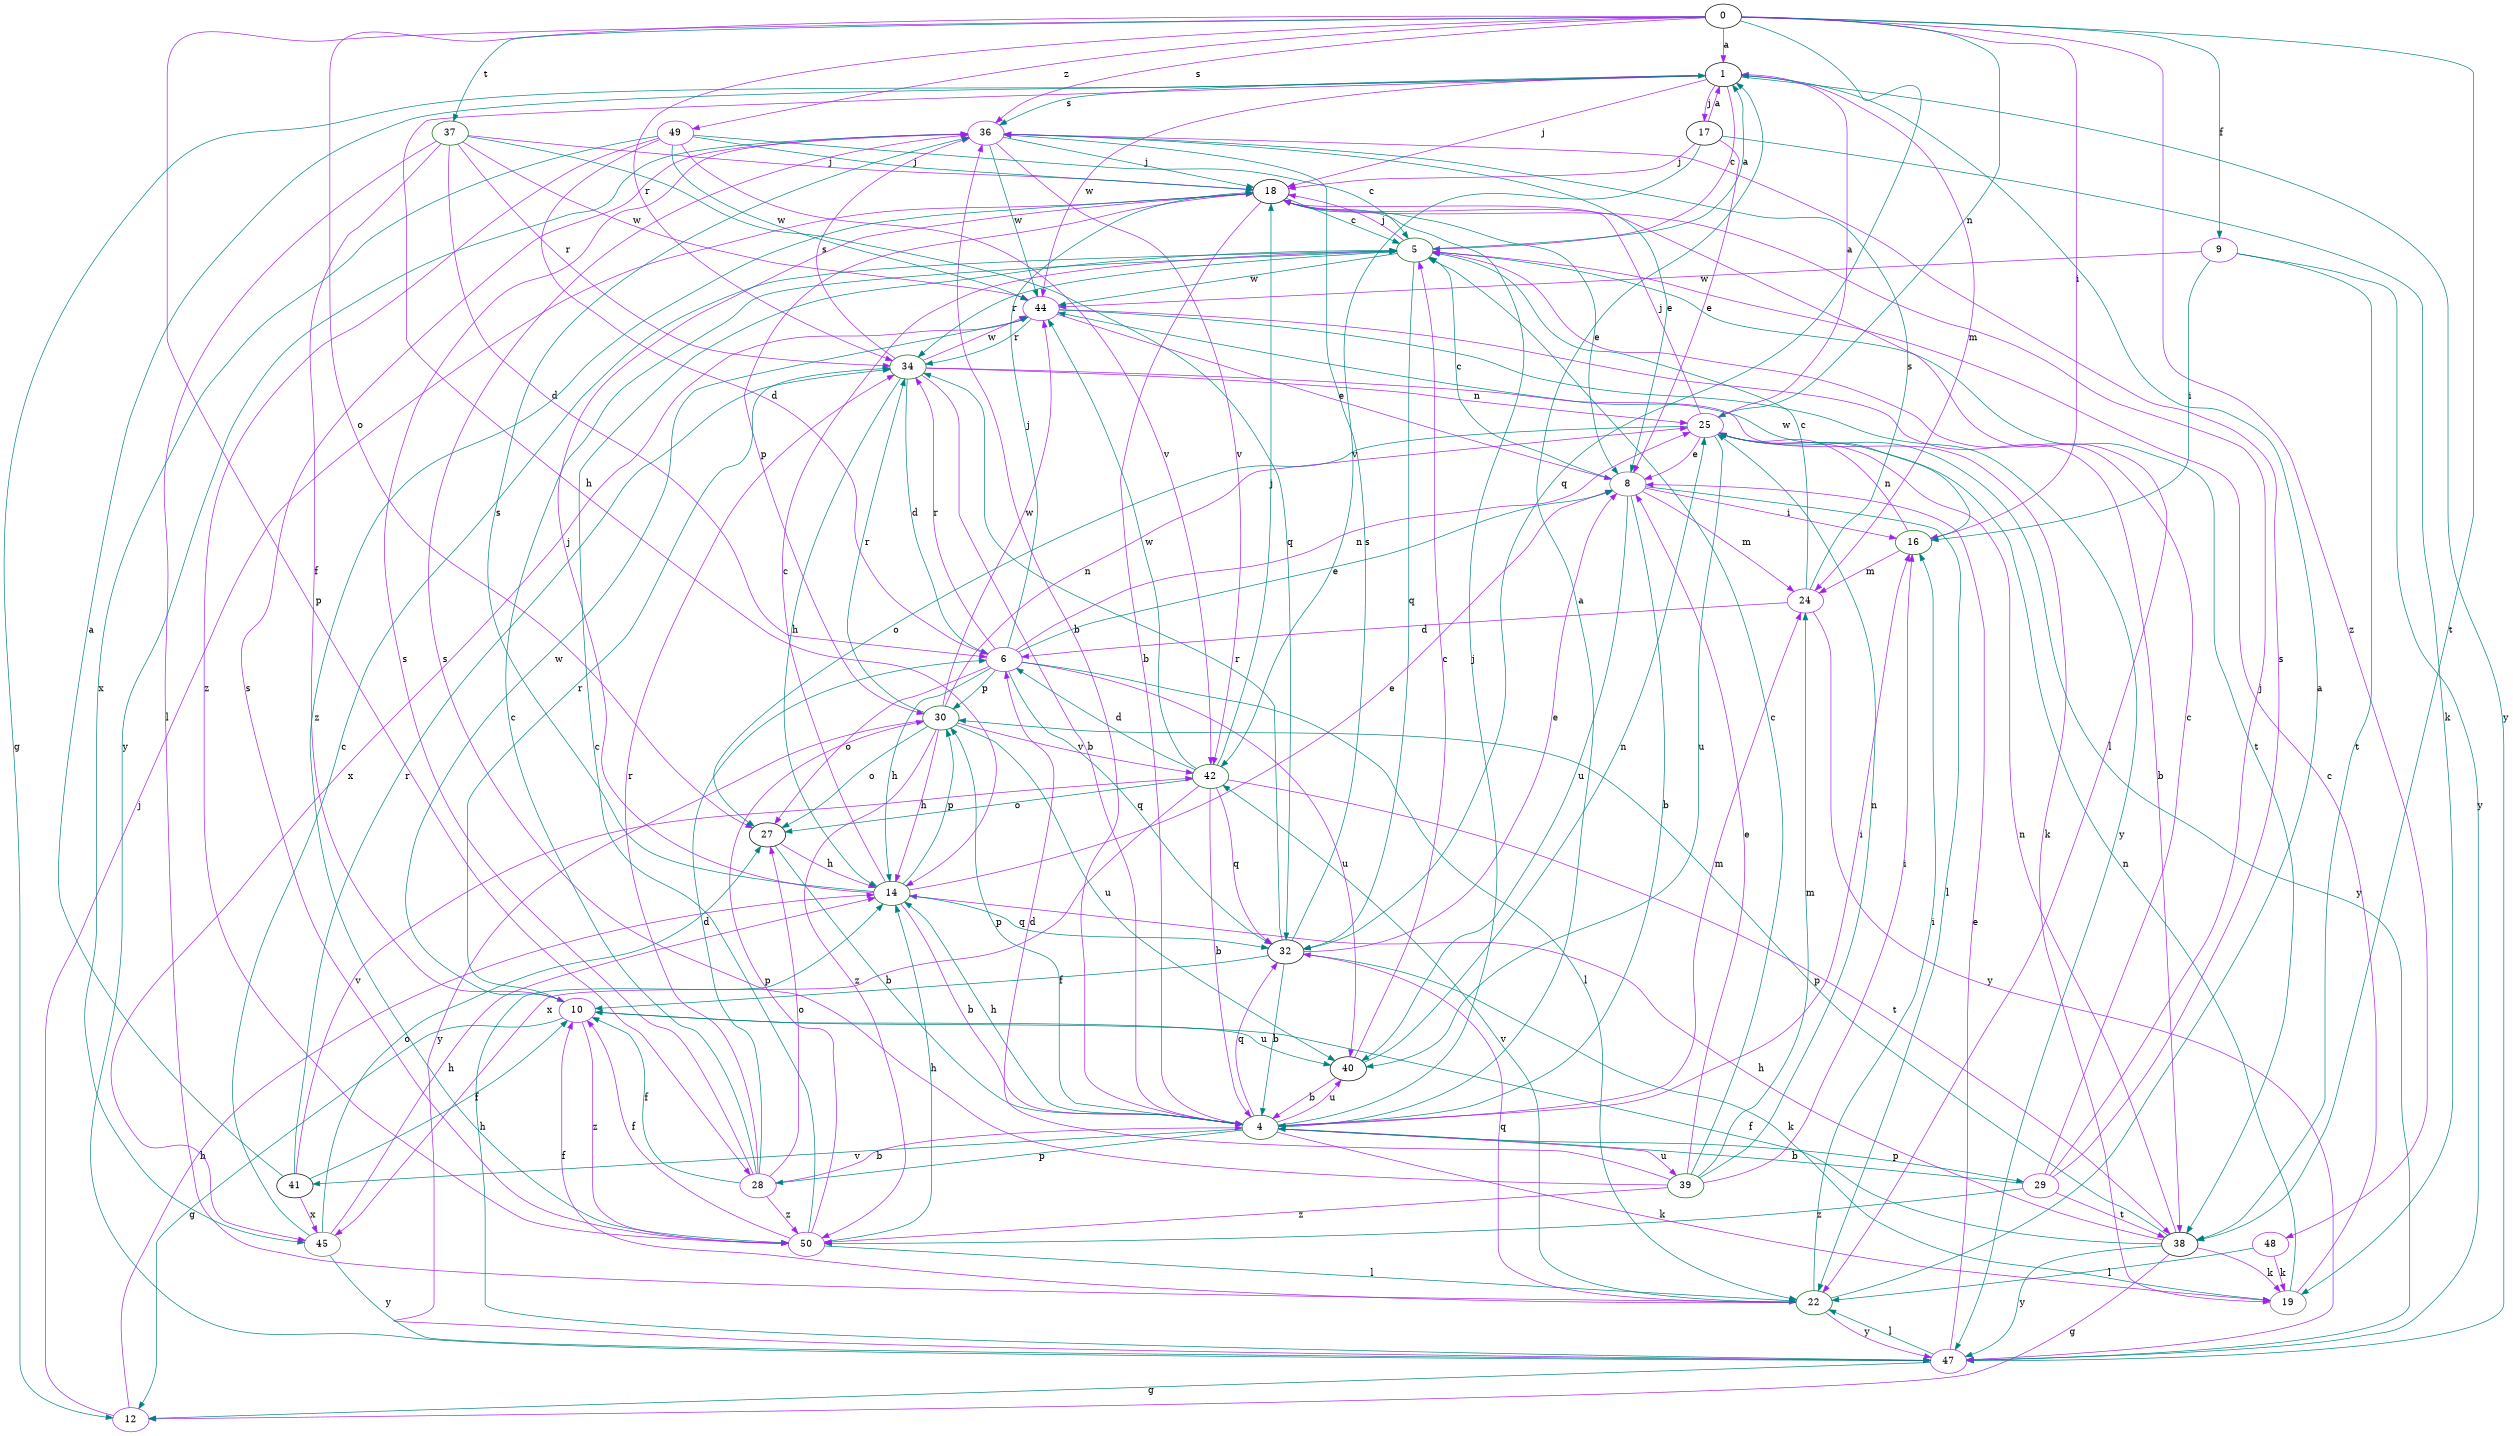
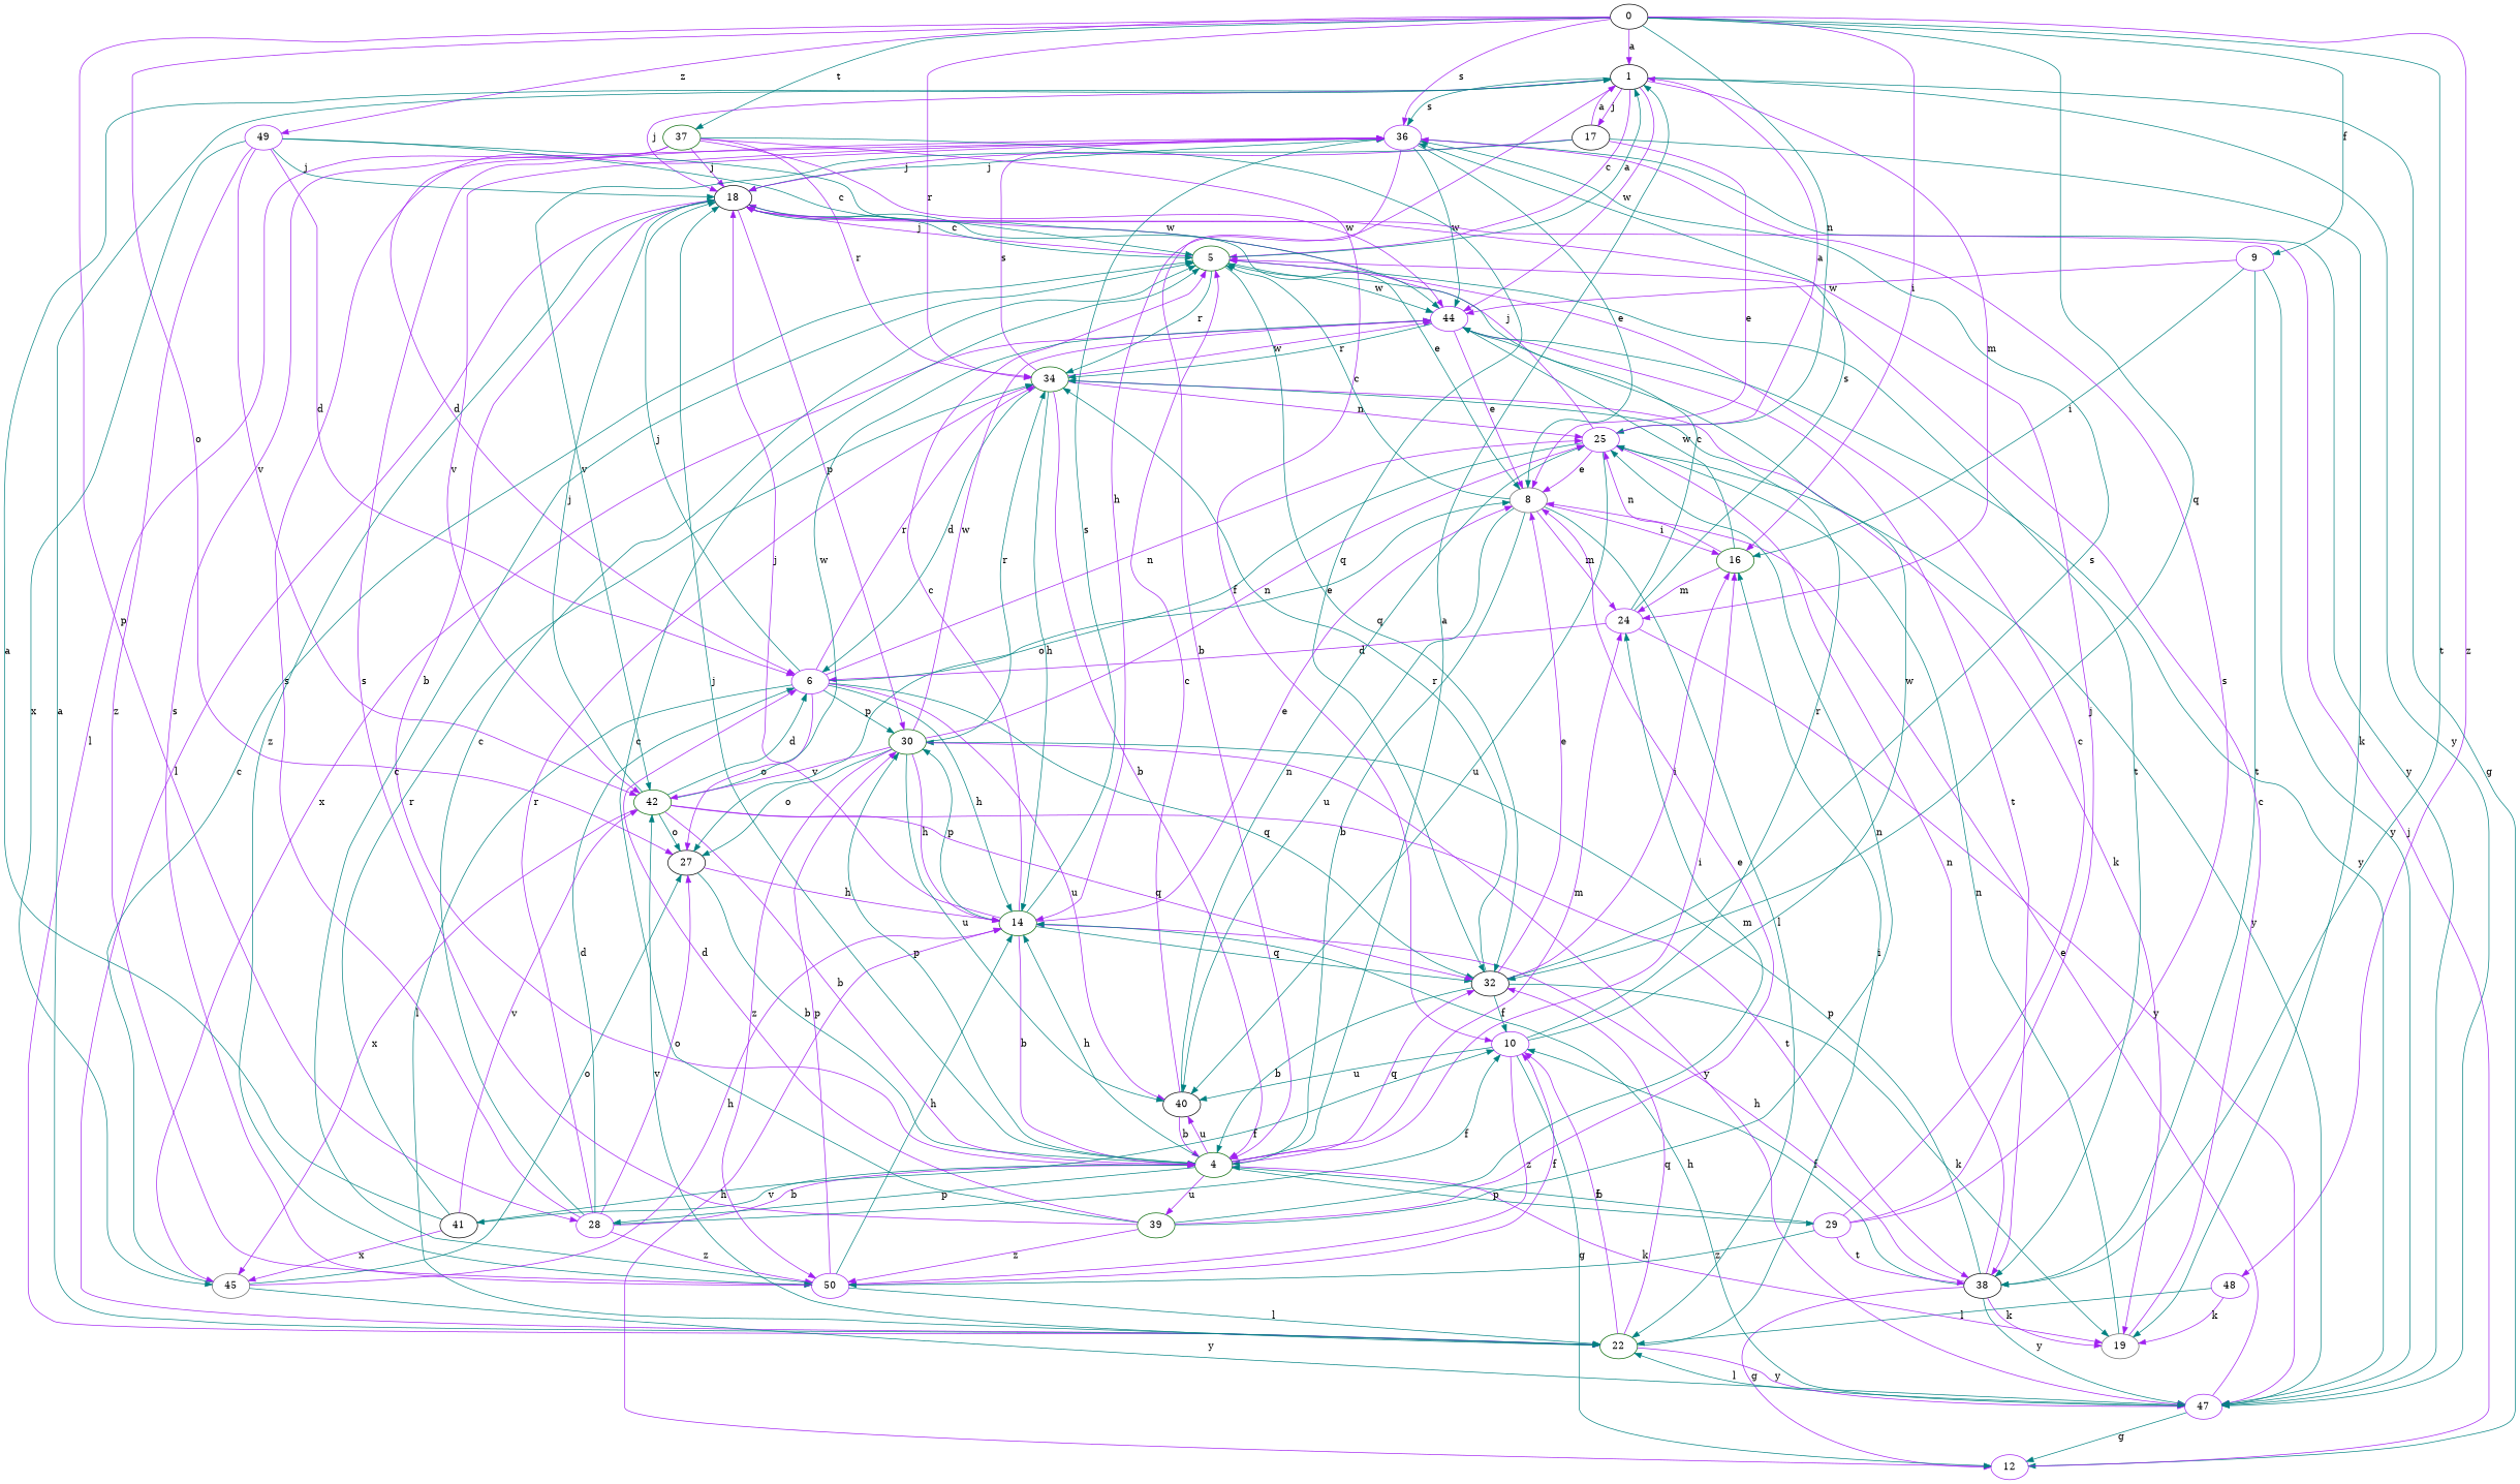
  strict digraph {
    node [color=purple]
    edge [color=purple]
    0 [color=black]
    1 [color=black]
    9
    16 [color=darkgreen]
    25
    27 [color=black]
    28
    32 [color=black]
    34 [color=darkgreen]
    36
    37 [color=darkgreen]
    38 [color=black]
    48
    49
    5 [color=darkgreen]
    12
    14 [color=darkgreen]
    17 [color=black]
    18 [color=black]
    24
    44
    47
    40 [color=black]
    8 [color=gray40]
    4 [color=darkgreen]
    6
    10
    50
    19 [color=gray40]
    42 [color=darkgreen]
    22 [color=darkgreen]
    30 [color=darkgreen]
    45 [color=gray40]
    29
    39 [color=darkgreen]
    41 [color=black]
    0 -> 1 [label=a]
    0 -> 9 [color=teal label=f]
    0 -> 16 [label=i]
    0 -> 25 [color=teal label=n]
    0 -> 27 [label=o]
    0 -> 28 [label=p]
    0 -> 32 [color=teal label=q]
    0 -> 34 [label=r]
    0 -> 36 [label=s]
    0 -> 37 [color=teal label=t]
    0 -> 38 [color=teal label=t]
    0 -> 48 [label=z]
    0 -> 49 [label=z]
    1 -> 36 [color=teal label=s]
    1 -> 5 [label=c]
    1 -> 12 [color=teal label=g]
    1 -> 14 [label=h]
    1 -> 17 [label=j]
    1 -> 18 [label=j]
    1 -> 24 [label=m]
    1 -> 44 [label=w]
    1 -> 47 [color=teal label=y]
    9 -> 16 [color=teal label=i]
    9 -> 38 [color=teal label=t]
    9 -> 44 [label=w]
    9 -> 47 [color=teal label=y]
    16 -> 25 [label=n]
    16 -> 24 [label=m]
    16 -> 44 [color=teal label=w]
    25 -> 1 [label=a]
    25 -> 27 [color=teal label=o]
    25 -> 18 [label=j]
    25 -> 47 [color=teal label=y]
    25 -> 40 [color=teal label=u]
    25 -> 8 [label=e]
    27 -> 14 [label=h]
    27 -> 4 [color=teal label=b]
    28 -> 27 [label=o]
    28 -> 34 [label=r]
    28 -> 36 [label=s]
    28 -> 5 [color=teal label=c]
    28 -> 4 [label=b]
    28 -> 6 [color=teal label=d]
    28 -> 10 [color=teal label=f]
    28 -> 50 [label=z]
    32 -> 34 [color=teal label=r]
    32 -> 36 [color=teal label=s]
    32 -> 8 [label=e]
    32 -> 4 [color=teal label=b]
    32 -> 10 [color=teal label=f]
    32 -> 19 [color=teal label=k]
    34 -> 25 [label=n]
    34 -> 36 [label=s]
    34 -> 14 [color=teal label=h]
    34 -> 44 [label=w]
    34 -> 4 [label=b]
    34 -> 6 [color=teal label=d]
    34 -> 19 [label=k]
    36 -> 18 [color=teal label=j]
    36 -> 44 [color=teal label=w]
    36 -> 47 [color=teal label=y]
    36 -> 8 [color=teal label=e]
-   4 -> 36 [label=b]
+   36 -> 4 [label=b]
    36 -> 42 [label=v]
    37 -> 32 [color=teal label=q]
    37 -> 34 [label=r]
    37 -> 18 [label=j]
    37 -> 44 [label=w]
    37 -> 6 [label=d]
    37 -> 10 [label=f]
    37 -> 22 [label=l]
    38 -> 25 [label=n]
    38 -> 12 [label=g]
    38 -> 14 [label=h]
    38 -> 47 [color=teal label=y]
    38 -> 10 [color=teal label=f]
    38 -> 19 [label=k]
    38 -> 30 [color=teal label=p]
    48 -> 19 [label=k]
    48 -> 22 [color=teal label=l]
    49 -> 5 [color=teal label=c]
    49 -> 18 [color=teal label=j]
    49 -> 44 [color=teal label=w]
    49 -> 6 [label=d]
    49 -> 50 [label=z]
    49 -> 42 [label=v]
    49 -> 45 [color=teal label=x]
    5 -> 1 [color=teal label=a]
    5 -> 32 [color=teal label=q]
    5 -> 34 [color=teal label=r]
    5 -> 38 [color=teal label=t]
    5 -> 18 [label=j]
    5 -> 44 [color=teal label=w]
    12 -> 14 [label=h]
    12 -> 18 [label=j]
    14 -> 32 [color=teal label=q]
    14 -> 36 [color=teal label=s]
    14 -> 5 [label=c]
    14 -> 18 [label=j]
    14 -> 8 [label=e]
    14 -> 4 [label=b]
    14 -> 30 [color=teal label=p]
    17 -> 1 [label=a]
    17 -> 18 [label=j]
    17 -> 8 [label=e]
    17 -> 19 [color=teal label=k]
    17 -> 42 [color=teal label=v]
    18 -> 5 [color=teal label=c]
    18 -> 8 [color=teal label=e]
    18 -> 4 [label=b]
    18 -> 50 [color=teal label=z]
    18 -> 22 [label=l]
    18 -> 30 [label=p]
    24 -> 36 [color=teal label=s]
    24 -> 5 [color=teal label=c]
    24 -> 47 [label=y]
    24 -> 6 [label=d]
    44 -> 34 [color=teal label=r]
-   44 -> 38 [label=b]
+   44 -> 38 [label=t]
    44 -> 47 [color=teal label=y]
    44 -> 8 [label=e]
    44 -> 45 [label=x]
    47 -> 12 [color=teal label=g]
    47 -> 14 [color=teal label=h]
    47 -> 8 [label=e]
    47 -> 22 [color=teal label=l]
    40 -> 25 [color=teal label=n]
    40 -> 5 [label=c]
    40 -> 4 [label=b]
    8 -> 16 [label=i]
    8 -> 5 [color=teal label=c]
    8 -> 24 [label=m]
    8 -> 40 [color=teal label=u]
    8 -> 4 [color=teal label=b]
    8 -> 22 [color=teal label=l]
    4 -> 1 [color=teal label=a]
    4 -> 16 [label=i]
    4 -> 28 [color=teal label=p]
    4 -> 32 [label=q]
    4 -> 14 [color=teal label=h]
    4 -> 18 [color=teal label=j]
    4 -> 24 [label=m]
    4 -> 40 [label=u]
    4 -> 19 [label=k]
    4 -> 30 [color=teal label=p]
    4 -> 29 [color=teal label=p]
    4 -> 39 [label=u]
    4 -> 41 [color=teal label=v]
    6 -> 25 [label=n]
    6 -> 27 [label=o]
    6 -> 32 [color=teal label=q]
    6 -> 34 [label=r]
    6 -> 14 [color=teal label=h]
    6 -> 18 [color=teal label=j]
    6 -> 40 [label=u]
    6 -> 8 [color=teal label=e]
    6 -> 22 [color=teal label=l]
    6 -> 30 [color=teal label=p]
    10 -> 34 [color=teal label=r]
    10 -> 12 [color=teal label=g]
    10 -> 44 [color=teal label=w]
    10 -> 40 [color=teal label=u]
    10 -> 50 [label=z]
    50 -> 36 [label=s]
    50 -> 5 [color=teal label=c]
    50 -> 14 [color=teal label=h]
    50 -> 10 [label=f]
    50 -> 22 [color=teal label=l]
    50 -> 30 [label=p]
    19 -> 25 [color=teal label=n]
    19 -> 5 [label=c]
    42 -> 27 [color=teal label=o]
    42 -> 32 [label=q]
    42 -> 38 [label=t]
    42 -> 18 [color=teal label=j]
    42 -> 44 [color=teal label=w]
    42 -> 4 [label=b]
    42 -> 6 [color=teal label=d]
    42 -> 45 [label=x]
    22 -> 1 [color=teal label=a]
    22 -> 16 [color=teal label=i]
    22 -> 32 [label=q]
    22 -> 47 [label=y]
    22 -> 10 [label=f]
    22 -> 42 [color=teal label=v]
    30 -> 25 [label=n]
    30 -> 27 [color=teal label=o]
    30 -> 34 [color=teal label=r]
    30 -> 14 [label=h]
    30 -> 44 [label=w]
    30 -> 47 [label=y]
    30 -> 40 [color=teal label=u]
    30 -> 50 [label=z]
    30 -> 42 [label=v]
    45 -> 27 [color=teal label=o]
    45 -> 5 [color=teal label=c]
    45 -> 14 [label=h]
    45 -> 47 [color=teal label=y]
    29 -> 36 [label=s]
    29 -> 38 [label=t]
    29 -> 5 [label=c]
    29 -> 18 [label=j]
    29 -> 4 [color=teal label=b]
    29 -> 50 [color=teal label=z]
-   39 -> 16 [label=i]
+   32 -> 16 [label=i]
    39 -> 25 [color=teal label=n]
    39 -> 36 [label=s]
    39 -> 5 [color=teal label=c]
    39 -> 24 [color=teal label=m]
    39 -> 8 [label=e]
    39 -> 6 [label=d]
    39 -> 50 [label=z]
    41 -> 1 [color=teal label=a]
    41 -> 34 [color=teal label=r]
    41 -> 10 [color=teal label=f]
    41 -> 42 [label=v]
    41 -> 45 [label=x]
  }
